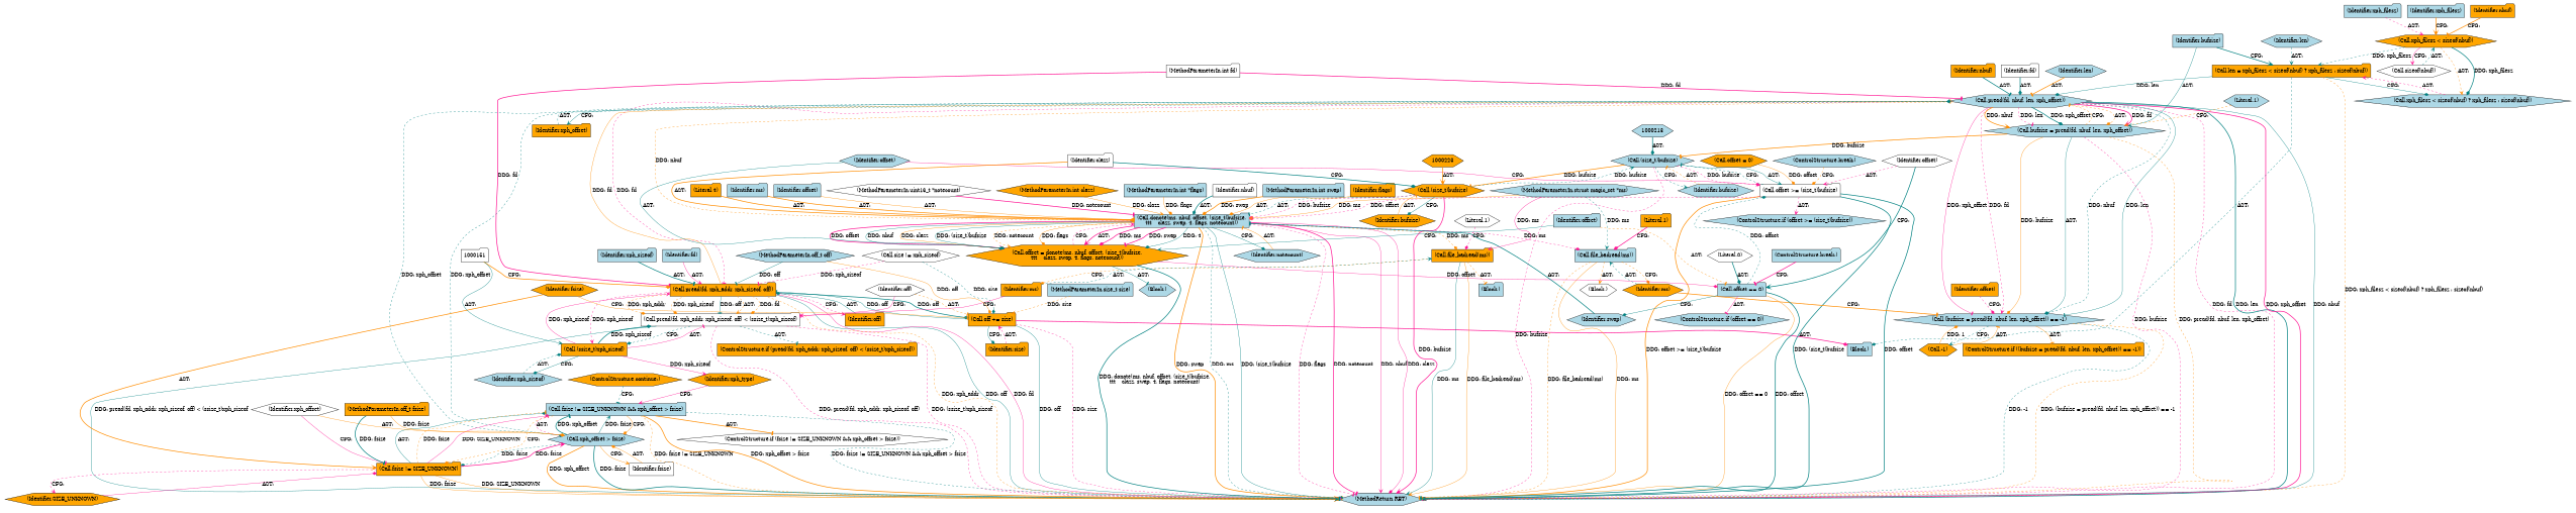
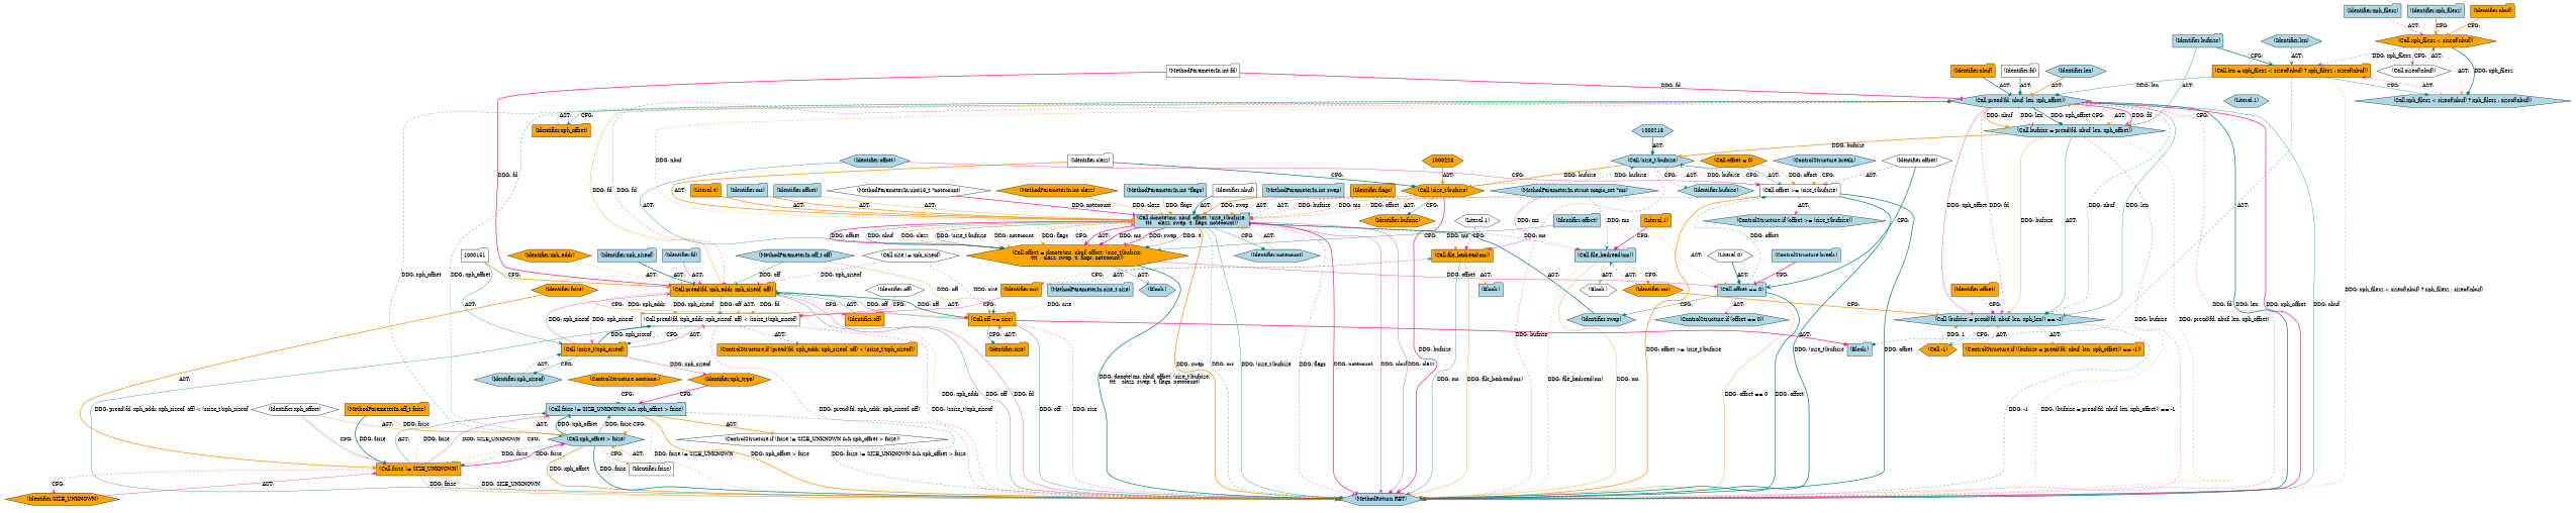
  digraph {
    node [fillcolor=lightblue shape=hexagon style=filled]
    edge [arrowhead=diamond color=teal style=dashed]
    n1 [fillcolor=orange label="(Call,len = xph_filesz < sizeof(nbuf) ? xph_filesz : sizeof(nbuf))" shape=folder]
    n2 [label="(Call,pread(fd, nbuf, len, xph_offset))"]
    n3 [label="(MethodReturn,RET)"]
    n4 [label="(Call,xph_filesz < sizeof(nbuf) ? xph_filesz : sizeof(nbuf))"]
    n5 [label="(Block,)" shape=folder]
    n6 [fillcolor=orange label="(Call,pread(fd, xph_addr, xph_sizeof, off))" shape=folder]
    n7 [label="(Call,xph_offset > fsize)"]
-   n8 [label="(Call,(bufsize = pread(fd, nbuf, len, xph_offset)) == -1)"]
+   n8 [label="(Call,(bufsize = pread(fd, nbuf, len, xph_len)) == -1)"]
    n9 [label="(Call,bufsize = pread(fd, nbuf, len, xph_offset))"]
    n10 [label="(Call,donote(ms, nbuf, offset, (size_t)bufsize,\n\t\t\t    clazz, swap, 4, flags, notecount))" shape=folder]
    n11 [fillcolor=orange label="(Identifier,xph_offset)" shape=folder]
    n12 [fillcolor=orange label="(Call,xph_filesz < sizeof(nbuf))"]
    n13 [fillcolor=white label="(Call,sizeof(nbuf))"]
    n14 [fillcolor=white label="(Call,pread(fd, xph_addr, xph_sizeof, off) < (ssize_t)xph_sizeof)" shape=folder]
    n15 [fillcolor=orange label="(Call,(ssize_t)xph_sizeof)" shape=folder]
    n16 [fillcolor=orange label="(Call,off += size)" shape=folder]
    n17 [fillcolor=orange label="(Identifier,off)" shape=folder]
    n18 [fillcolor=orange label="(Call,fsize != SIZE_UNKNOWN)" shape=folder]
    n19 [label="(Call,fsize != SIZE_UNKNOWN && xph_offset > fsize)" shape=folder]
    n20 [fillcolor=white label="(Identifier,fsize)" shape=folder]
    n21 [fillcolor=orange label="(Call,-1)"]
    n22 [fillcolor=orange label="(ControlStructure,if ((bufsize = pread(fd, nbuf, len, xph_offset)) == -1))" shape=folder]
    n23 [label="(Call,(size_t)bufsize)"]
    n24 [fillcolor=orange label="(Call,file_badread(ms))" shape=folder]
    n25 [label="(Call,file_badread(ms))" shape=folder]
    n26 [fillcolor=orange label="(Call,offset = donote(ms, nbuf, offset, (size_t)bufsize,\n\t\t\t    clazz, swap, 4, flags, notecount))"]
    n27 [label="(Identifier,notecount)"]
    n28 [fillcolor=orange label="(ControlStructure,if (pread(fd, xph_addr, xph_sizeof, off) < (ssize_t)xph_sizeof))" shape=folder]
    n29 [label="(Identifier,xph_sizeof)"]
    n30 [fillcolor=orange label="(Identifier,xph_type)"]
    n31 [fillcolor=orange label="(Identifier,size)" shape=folder]
    n32 [fillcolor=orange label="(Identifier,SIZE_UNKNOWN)"]
    n33 [fillcolor=white label="(ControlStructure,if (fsize != SIZE_UNKNOWN && xph_offset > fsize))"]
    n34 [fillcolor=white label="(Call,offset >= (size_t)bufsize)" shape=folder]
    n35 [fillcolor=orange label="(Call,(size_t)bufsize)"]
    n36 [label="(Identifier,bufsize)"]
    n37 [label="(ControlStructure,if (offset >= (size_t)bufsize))"]
    n38 [fillcolor=orange label="(Identifier,bufsize)"]
    n39 [label="(Block,)" shape=folder]
    n40 [fillcolor=orange label="(Identifier,ms)" shape=folder]
    n41 [fillcolor=white label="(Block,)"]
    n42 [fillcolor=orange label="(Identifier,ms)"]
    n43 [label="(Call,offset == 0)" shape=folder]
    n44 [label="(Block,)"]
    n45 [label="(ControlStructure,if (offset == 0))"]
    n46 [label="(Identifier,swap)"]
    n47 [fillcolor=white label="(Literal,0)"]
    n48 [fillcolor=orange label="(Call,offset = 0)"]
    n49 [label="(Identifier,offset)"]
    n50 [label="(Identifier,len)"]
    n51 [label="(Identifier,fd)" shape=folder]
    n52 [fillcolor=orange label="(Identifier,flags)" shape=folder]
    n53 [label="(Identifier,xph_filesz)" shape=folder]
    n54 [label="(Identifier,bufsize)" shape=folder]
+   n55 [fillcolor=orange label="(Identifier,xph_addr)"]
    n56 [fillcolor=orange label="(Literal,4)" shape=folder]
    n57 [fillcolor=orange label="(Identifier,fsize)"]
    n58 [fillcolor=orange label="(Identifier,nbuf)" shape=folder]
    n59 [label="(Identifier,ms)" shape=folder]
    n60 [fillcolor=white label="(Identifier,fd)" shape=folder]
    n61 [fillcolor=orange label="(ControlStructure,continue;)"]
    n62 [label="(ControlStructure,break;)"]
    n63 [fillcolor=white label="(Identifier,clazz)" shape=folder]
    n64 [fillcolor=white label="(Identifier,off)"]
    n65 [label="(ControlStructure,break;)" shape=folder]
    n66 [fillcolor=white label="(Call,size != xph_sizeof)"]
    n67 [fillcolor=orange label="(Identifier,offset)" shape=folder]
    n68 [label="(Identifier,offset)" shape=folder]
    n69 [label="(MethodParameterIn,size_t size)" shape=folder]
    n70 [label="(Identifier,xph_sizeof)" shape=folder]
    n71 [label="(Identifier,xph_filesz)" shape=folder]
    n72 [fillcolor=white label="(Identifier,offset)"]
    n73 [fillcolor=white label="(MethodParameterIn,uint16_t *notecount)"]
    n74 [fillcolor=orange label="(Identifier,nbuf)" shape=folder]
    n75 [fillcolor=orange label="(MethodParameterIn,int clazz)"]
    n76 [fillcolor=white label="(MethodParameterIn,int fd)" shape=folder]
    n77 [label="(Identifier,offset)" shape=folder]
    n78 [label="(Literal,1)"]
    n79 [label="(MethodParameterIn,struct magic_set *ms)"]
    n80 [fillcolor=orange label="(Literal,1)" shape=folder]
    n81 [label="(MethodParameterIn,int *flags)" shape=folder]
    n82 [fillcolor=white label="(Identifier,nbuf)" shape=folder]
    n83 [fillcolor=white label="(Literal,1)"]
    n84 [label="(MethodParameterIn,int swap)" shape=folder]
    n85 [label="(Identifier,len)"]
    n86 [label="(MethodParameterIn,off_t off)"]
    n87 [fillcolor=white label="(Identifier,xph_offset)"]
    n88 [fillcolor=orange label="(MethodParameterIn,off_t fsize)" shape=folder]
    1000151 [fillcolor=white shape=folder]
    1000213
    1000223 [fillcolor=orange]
    n1 -> n2 [label="DDG: len" style=solid]
    n1 -> n3 [arrowhead=vee color=darkorange label="DDG: xph_filesz < sizeof(nbuf) ? xph_filesz : sizeof(nbuf)"]
    n1 -> n4 [label="CFG: " style=solid]
    n1 -> n5 [label="AST: "]
    n2 -> n3 [label="DDG: len" style=bold]
    n2 -> n3 [arrowhead=tee color=deeppink label="DDG: xph_offset" style=bold]
    n2 -> n3 [arrowhead=tee label="DDG: nbuf" style=solid]
    n2 -> n3 [arrowhead=vee color=deeppink label="DDG: fd"]
    n2 -> n6 [arrowhead=tee color=deeppink label="DDG: fd"]
    n2 -> n7 [label="DDG: xph_offset"]
    n2 -> n8 [arrowhead=vee color=deeppink label="DDG: fd"]
    n2 -> n8 [label="DDG: nbuf"]
    n2 -> n8 [arrowhead=tee label="DDG: len" style=solid]
    n2 -> n8 [arrowhead=tee color=deeppink label="DDG: xph_offset" style=solid]
    n2 -> n9 [color=darkorange label="AST: "]
    n2 -> n9 [arrowhead=vee color=deeppink label="DDG: fd" style=bold]
    n2 -> n9 [arrowhead=vee color=darkorange label="DDG: nbuf" style=bold]
    n2 -> n9 [arrowhead=tee color=deeppink label="DDG: len"]
    n2 -> n9 [label="DDG: xph_offset" style=bold]
    n2 -> n10 [color=darkorange label="DDG: nbuf"]
    n2 -> n11 [arrowhead=vee label="CFG: " style=solid]
    n4 -> n1 [arrowhead=vee color=deeppink label="AST: "]
    n6 -> n2 [arrowhead=tee color=darkorange label="DDG: fd" style=solid]
    n6 -> n3 [arrowhead=tee label="DDG: off" style=solid]
    n6 -> n3 [arrowhead=vee color=deeppink label="DDG: fd" style=solid]
    n6 -> n3 [arrowhead=vee color=darkorange label="DDG: xph_addr"]
    n6 -> n14 [arrowhead=vee color=darkorange label="AST: "]
    n6 -> n14 [color=darkorange label="DDG: fd"]
    n6 -> n14 [color=darkorange label="DDG: xph_addr"]
    n6 -> n14 [color=darkorange label="DDG: xph_sizeof"]
    n6 -> n14 [arrowhead=tee label="DDG: off" style=solid]
    n6 -> n15 [arrowhead=vee color=deeppink label="DDG: xph_sizeof"]
    n6 -> n16 [label="DDG: off" style=bold]
    n6 -> n17 [arrowhead=vee color=deeppink label="CFG: "]
    n7 -> n2 [label="DDG: xph_offset"]
    n7 -> n3 [arrowhead=vee color=darkorange label="DDG: xph_offset" style=bold]
    n7 -> n3 [label="DDG: fsize" style=bold]
    n7 -> n18 [label="DDG: fsize"]
    n7 -> n19 [arrowhead=tee color=deeppink label="AST: "]
    n7 -> n19 [arrowhead=tee label="DDG: xph_offset" style=bold]
    n7 -> n19 [arrowhead=vee label="DDG: fsize" style=solid]
    n7 -> n20 [arrowhead=vee color=darkorange label="CFG: " style=solid]
    n8 -> n3 [color=darkorange label="DDG: (bufsize = pread(fd, nbuf, len, xph_offset)) == -1"]
    n8 -> n3 [label="DDG: -1"]
    n8 -> n21 [arrowhead=vee label="CFG: "]
    n8 -> n22 [arrowhead=tee color=darkorange label="AST: " style=solid]
    n9 -> n2 [arrowhead=tee color=darkorange label="CFG: "]
    n9 -> n3 [arrowhead=tee color=deeppink label="DDG: bufsize"]
    n9 -> n3 [color=darkorange label="DDG: pread(fd, nbuf, len, xph_offset)"]
    n9 -> n8 [label="AST: " style=solid]
    n9 -> n8 [color=darkorange label="DDG: bufsize" style=solid]
    n9 -> n23 [arrowhead=tee color=darkorange label="DDG: bufsize" style=bold]
    n10 -> n3 [color=deeppink label="DDG: clazz" style=solid]
    n10 -> n3 [arrowhead=tee color=darkorange label="DDG: swap" style=bold]
    n10 -> n3 [label="DDG: ms"]
    n10 -> n3 [arrowhead=tee color=deeppink label="DDG: flags"]
    n10 -> n3 [arrowhead=tee color=deeppink label="DDG: notecount" style=bold]
    n10 -> n3 [label="DDG: (size_t)bufsize" style=solid]
    n10 -> n3 [arrowhead=vee color=deeppink label="DDG: nbuf" style=solid]
    n10 -> n24 [color=darkorange label="DDG: ms"]
    n10 -> n25 [color=deeppink label="DDG: ms"]
    n10 -> n26 [arrowhead=vee color=deeppink label="AST: " style=bold]
    n10 -> n26 [color=deeppink label="DDG: ms" style=bold]
    n10 -> n26 [arrowhead=tee color=deeppink label="DDG: swap" style=bold]
    n10 -> n26 [label="DDG: 4" style=solid]
    n10 -> n26 [arrowhead=vee color=deeppink label="DDG: offset" style=bold]
    n10 -> n26 [arrowhead=vee label="DDG: nbuf" style=solid]
    n10 -> n26 [arrowhead=tee color=darkorange label="DDG: clazz" style=solid]
    n10 -> n26 [label="DDG: (size_t)bufsize" style=solid]
    n10 -> n26 [arrowhead=vee color=darkorange label="DDG: notecount"]
    n10 -> n26 [color=darkorange label="DDG: flags" style=solid]
    n10 -> n27 [label="CFG: " style=solid]
    n11 -> n2 [arrowhead=tee label="AST: "]
    n12 -> n1 [arrowhead=vee label="DDG: xph_filesz"]
    n12 -> n4 [arrowhead=vee color=darkorange label="AST: "]
    n12 -> n4 [label="DDG: xph_filesz" style=bold]
    n12 -> n13 [arrowhead=vee color=deeppink label="CFG: " style=solid]
    n13 -> n12 [arrowhead=vee label="AST: "]
    n14 -> n3 [arrowhead=vee label="DDG: pread(fd, xph_addr, xph_sizeof, off) < (ssize_t)xph_sizeof" style=solid]
    n14 -> n3 [arrowhead=vee color=deeppink label="DDG: pread(fd, xph_addr, xph_sizeof, off)"]
    n14 -> n3 [arrowhead=vee color=deeppink label="DDG: (ssize_t)xph_sizeof"]
    n14 -> n15 [label="CFG: "]
    n14 -> n28 [arrowhead=tee label="AST: "]
    n15 -> n6 [arrowhead=vee color=deeppink label="DDG: xph_sizeof" style=solid]
    n15 -> n14 [arrowhead=tee color=deeppink label="AST: " style=solid]
    n15 -> n14 [label="DDG: xph_sizeof" style=bold]
    n15 -> n29 [label="CFG: " style=solid]
    n15 -> n30 [arrowhead=vee color=deeppink label="DDG: xph_sizeof" style=solid]
    n16 -> n3 [arrowhead=tee label="DDG: off" style=solid]
    n16 -> n3 [color=deeppink label="DDG: size"]
    n16 -> n5 [color=deeppink label="AST: " style=bold]
    n16 -> n6 [arrowhead=tee label="DDG: off" style=solid]
    n16 -> n31 [label="CFG: " style=solid]
    n17 -> n6 [label="AST: " style=solid]
    n18 -> n3 [color=darkorange label="DDG: SIZE_UNKNOWN" style=solid]
    n18 -> n3 [arrowhead=tee color=darkorange label="DDG: fsize" style=solid]
    n18 -> n7 [arrowhead=vee color=deeppink label="DDG: fsize" style=bold]
    n18 -> n19 [label="AST: " style=solid]
    n18 -> n19 [arrowhead=tee color=darkorange label="DDG: fsize"]
    n18 -> n19 [arrowhead=vee color=deeppink label="DDG: SIZE_UNKNOWN" style=solid]
    n18 -> n32 [arrowhead=vee color=deeppink label="CFG: "]
    n19 -> n3 [color=darkorange label="DDG: fsize != SIZE_UNKNOWN"]
    n19 -> n3 [arrowhead=vee color=darkorange label="DDG: xph_offset > fsize" style=bold]
    n19 -> n3 [arrowhead=vee label="DDG: fsize != SIZE_UNKNOWN && xph_offset > fsize"]
    n19 -> n7 [color=darkorange label="CFG: " style=solid]
    n19 -> n18 [color=darkorange label="CFG: "]
    n19 -> n33 [arrowhead=tee color=darkorange label="AST: " style=bold]
    n20 -> n7 [color=darkorange label="AST: " style=solid]
    n21 -> n8 [arrowhead=tee color=darkorange label="AST: " style=solid]
    n21 -> n8 [color=darkorange label="DDG: 1" style=solid]
    n23 -> n3 [color=deeppink label="DDG: bufsize"]
    n23 -> n34 [arrowhead=vee label="AST: " style=solid]
    n23 -> n34 [color=deeppink label="DDG: bufsize"]
    n23 -> n35 [arrowhead=tee color=darkorange label="DDG: bufsize" style=bold]
    n23 -> n36 [arrowhead=vee label="CFG: "]
    n24 -> n3 [arrowhead=vee label="DDG: ms" style=solid]
    n24 -> n3 [arrowhead=vee color=darkorange label="DDG: file_badread(ms)" style=solid]
    n24 -> n39 [arrowhead=tee color=darkorange label="AST: "]
    n24 -> n40 [color=darkorange label="CFG: "]
    n25 -> n3 [color=darkorange label="DDG: ms" style=solid]
    n25 -> n3 [arrowhead=tee color=darkorange label="DDG: file_badread(ms)"]
    n25 -> n41 [arrowhead=vee color=darkorange label="AST: "]
    n25 -> n42 [color=darkorange label="CFG: "]
    n26 -> n3 [arrowhead=tee label="DDG: donote(ms, nbuf, offset, (size_t)bufsize,\n\t\t\t    clazz, swap, 4, flags, notecount)" style=bold]
    n26 -> n10 [arrowhead=vee color=deeppink label="CFG: "]
    n26 -> n43 [color=deeppink label="DDG: offset" style=solid]
    n26 -> n44 [arrowhead=tee label="AST: " style=solid]
    n27 -> n10 [arrowhead=tee color=darkorange label="AST: " style=solid]
    n29 -> n15 [label="AST: "]
-   n30 -> n19 [arrowhead=vee color=deeppink label="CFG: " style=solid]
+   n30 -> n19 [arrowhead=vee color=deeppink label="CFG: " style=bold]
    n31 -> n16 [arrowhead=vee color=deeppink label="AST: "]
    n32 -> n18 [color=deeppink label="AST: " style=solid]
    n34 -> n3 [color=darkorange label="DDG: offset >= (size_t)bufsize" style=bold]
    n34 -> n3 [label="DDG: (size_t)bufsize" style=bold]
    n34 -> n3 [label="DDG: offset" style=bold]
    n34 -> n10 [color=deeppink label="DDG: offset"]
    n34 -> n23 [arrowhead=tee label="CFG: "]
    n34 -> n37 [arrowhead=vee color=deeppink label="AST: "]
    n35 -> n3 [arrowhead=vee color=deeppink label="DDG: bufsize" style=bold]
    n35 -> n10 [arrowhead=tee label="AST: "]
    n35 -> n10 [color=deeppink label="DDG: bufsize"]
    n35 -> n23 [arrowhead=vee label="DDG: bufsize"]
    n35 -> n38 [label="CFG: " style=solid]
    n36 -> n23 [arrowhead=tee color=darkorange label="AST: "]
    n38 -> n35 [arrowhead=tee color=darkorange label="AST: " style=solid]
    n40 -> n14 [arrowhead=vee color=deeppink label="CFG: " style=solid]
    n40 -> n24 [arrowhead=vee label="AST: "]
    n42 -> n8 [arrowhead=tee color=darkorange label="CFG: " style=bold]
    n42 -> n25 [arrowhead=vee label="AST: "]
    n43 -> n3 [color=darkorange label="DDG: offset == 0" style=solid]
    n43 -> n3 [arrowhead=tee label="DDG: offset" style=bold]
    n43 -> n34 [label="DDG: offset"]
    n43 -> n45 [arrowhead=tee color=deeppink label="AST: " style=solid]
    n43 -> n46 [label="CFG: " style=solid]
    n46 -> n10 [arrowhead=tee label="AST: " style=bold]
    n47 -> n43 [label="AST: " style=bold]
    n48 -> n34 [color=darkorange label="DDG: offset" style=solid]
    n49 -> n26 [label="AST: " style=solid]
    n49 -> n34 [arrowhead=vee color=deeppink label="CFG: " style=solid]
    n50 -> n2 [arrowhead=tee color=darkorange label="AST: " style=bold]
    n51 -> n6 [arrowhead=vee color=deeppink label="AST: " style=solid]
    n52 -> n10 [color=darkorange label="AST: " style=solid]
    n53 -> n12 [arrowhead=vee color=deeppink label="AST: "]
    n54 -> n1 [arrowhead=vee label="CFG: " style=bold]
    n54 -> n9 [arrowhead=vee label="AST: " style=solid]
+   n55 -> n6 [arrowhead=tee color=darkorange label="AST: "]
    n56 -> n10 [arrowhead=tee color=darkorange label="AST: " style=bold]
    n57 -> n16 [arrowhead=tee color=darkorange label="CFG: " style=solid]
    n57 -> n18 [arrowhead=vee color=darkorange label="AST: " style=bold]
    n58 -> n2 [arrowhead=tee label="AST: " style=bold]
    n59 -> n10 [color=darkorange label="AST: " style=bold]
    n60 -> n2 [label="AST: " style=bold]
    n61 -> n19 [arrowhead=tee label="CFG: "]
    n62 -> n34 [color=darkorange label="CFG: "]
    n63 -> n10 [arrowhead=tee color=darkorange label="AST: " style=bold]
    n63 -> n35 [label="CFG: " style=bold]
    n64 -> n14 [arrowhead=tee color=deeppink label="CFG: " style=solid]
    n64 -> n16 [arrowhead=tee color=darkorange label="AST: "]
    n65 -> n43 [arrowhead=tee color=deeppink label="CFG: " style=bold]
    n66 -> n6 [arrowhead=tee color=deeppink label="DDG: xph_sizeof"]
    n66 -> n16 [label="DDG: size"]
    n67 -> n8 [color=deeppink label="CFG: "]
    n68 -> n10 [arrowhead=tee color=darkorange label="AST: " style=solid]
    n69 -> n16 [arrowhead=vee color=darkorange label="DDG: size"]
    n70 -> n6 [arrowhead=tee label="AST: " style=bold]
    n71 -> n12 [arrowhead=vee color=darkorange label="CFG: " style=bold]
    n72 -> n34 [arrowhead=vee color=deeppink label="AST: "]
    n72 -> n43 [arrowhead=vee label="CFG: " style=bold]
    n73 -> n10 [arrowhead=tee color=deeppink label="DDG: notecount" style=bold]
    n74 -> n12 [arrowhead=tee color=darkorange label="CFG: " style=bold]
    n75 -> n10 [arrowhead=vee color=darkorange label="DDG: clazz" style=solid]
    n76 -> n2 [arrowhead=tee color=deeppink label="DDG: fd" style=bold]
    n76 -> n6 [arrowhead=tee color=deeppink label="DDG: fd" style=bold]
    n77 -> n26 [arrowhead=vee label="CFG: " style=solid]
    n77 -> n43 [arrowhead=tee color=darkorange label="AST: "]
    n78 -> n9 [arrowhead=vee color=darkorange label="CFG: "]
    n79 -> n10 [arrowhead=vee color=darkorange label="DDG: ms" style=solid]
    n79 -> n24 [arrowhead=vee color=deeppink label="DDG: ms" style=solid]
    n79 -> n25 [arrowhead=vee label="DDG: ms"]
    n80 -> n25 [color=deeppink label="CFG: " style=bold]
    n81 -> n10 [color=darkorange label="DDG: flags" style=solid]
    n82 -> n10 [label="AST: " style=bold]
    n83 -> n24 [color=deeppink label="CFG: "]
    n84 -> n10 [color=darkorange label="DDG: swap" style=bold]
    n85 -> n1 [arrowhead=vee label="AST: "]
    n86 -> n6 [arrowhead=tee label="DDG: off" style=solid]
    n86 -> n16 [color=darkorange label="DDG: off" style=solid]
    n87 -> n7 [color=darkorange label="AST: " style=solid]
    n87 -> n18 [arrowhead=tee color=deeppink label="CFG: " style=solid]
    n88 -> n7 [color=darkorange label="DDG: fsize" style=solid]
    n88 -> n18 [arrowhead=tee label="DDG: fsize" style=bold]
    1000151 -> n6 [color=darkorange label="CFG: " style=bold]
    1000151 -> n15 [arrowhead=vee label="AST: " style=solid]
    1000213 -> n23 [label="AST: " style=bold]
    1000223 -> n35 [arrowhead=vee color=darkorange label="AST: " style=bold]
  }
